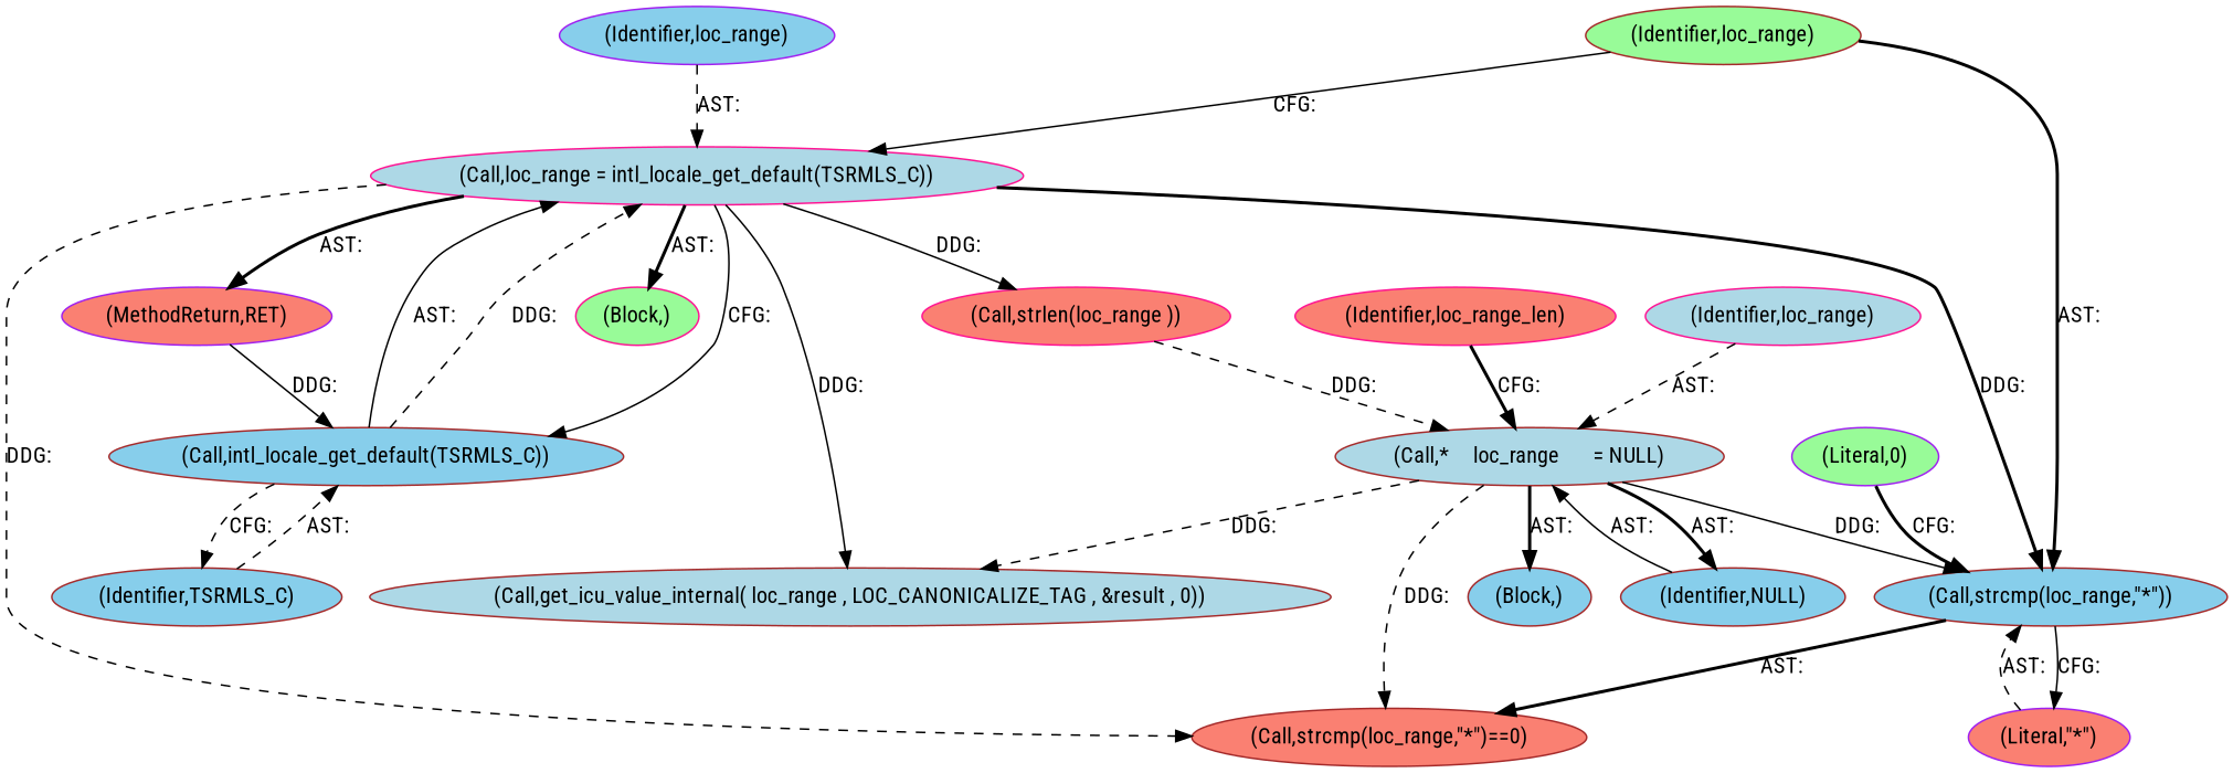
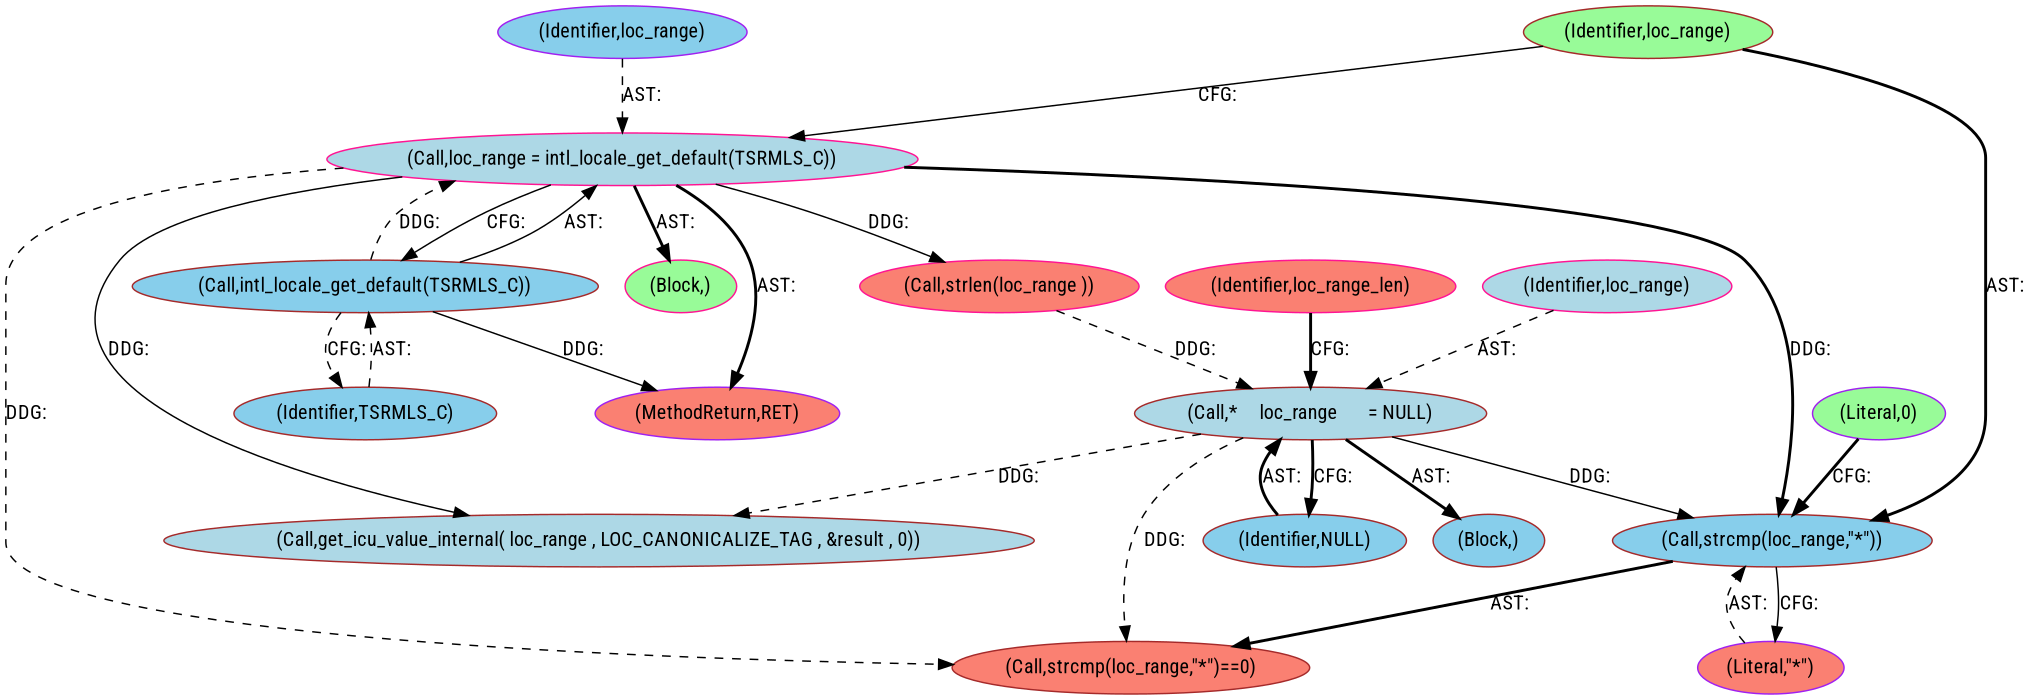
  digraph {
    fontname="Roboto Condensed"
    node [color=brown fillcolor=skyblue fontname="Roboto Condensed" style=filled]
    edge [fontname="Roboto Condensed" style=dashed]
    n1 [label="(Call,strcmp(loc_range,\"*\"))"]
    n2 [color=purple fillcolor=salmon label="(Literal,\"*\")"]
    n3 [fillcolor=salmon label="(Call,strcmp(loc_range,\"*\")==0)"]
    n4 [fillcolor=lightblue label="(Call,*     loc_range       = NULL)"]
    n5 [fillcolor=lightblue label="(Call,get_icu_value_internal( loc_range , LOC_CANONICALIZE_TAG , &result , 0))"]
    n6 [label="(Block,)"]
    n7 [label="(Identifier,NULL)"]
    n8 [color=deeppink fillcolor=salmon label="(Call,strlen(loc_range ))"]
    n9 [color=deeppink fillcolor=lightblue label="(Call,loc_range = intl_locale_get_default(TSRMLS_C))"]
    n10 [label="(Call,intl_locale_get_default(TSRMLS_C))"]
    n11 [color=deeppink fillcolor=palegreen label="(Block,)"]
    n12 [color=purple fillcolor=salmon label="(MethodReturn,RET)"]
    n13 [label="(Identifier,TSRMLS_C)"]
    n14 [color=deeppink fillcolor=salmon label="(Identifier,loc_range_len)"]
    n15 [color=purple label="(Identifier,loc_range)"]
    n16 [fillcolor=palegreen label="(Identifier,loc_range)"]
    n17 [color=purple fillcolor=palegreen label="(Literal,0)"]
    n18 [color=deeppink fillcolor=lightblue label="(Identifier,loc_range)"]
    n1 -> n2 [label="CFG: " style=solid]
    n1 -> n3 [label="AST: " style=bold]
    n2 -> n1 [label="AST: "]
    n4 -> n1 [label="DDG: " style=solid]
    n4 -> n3 [label="DDG: "]
    n4 -> n5 [label="DDG: "]
    n4 -> n6 [label="AST: " style=bold]
-   n4 -> n7 [label="AST: " style=bold]
-   n7 -> n4 [label="AST: " style=solid]
+   n4 -> n7 [label="CFG: " style=bold]
+   n7 -> n4 [label="AST: " style=bold]
    n8 -> n4 [label="DDG: "]
    n9 -> n1 [label="DDG: " style=bold]
    n9 -> n3 [label="DDG: "]
    n9 -> n5 [label="DDG: " style=solid]
    n9 -> n8 [label="DDG: " style=solid]
    n9 -> n10 [label="CFG: " style=solid]
    n9 -> n11 [label="AST: " style=bold]
    n9 -> n12 [label="AST: " style=bold]
    n10 -> n9 [label="AST: " style=solid]
    n10 -> n9 [label="DDG: "]
-   n12 -> n10 [label="DDG: " style=solid]
+   n10 -> n12 [label="DDG: " style=solid]
    n10 -> n13 [label="CFG: "]
    n13 -> n10 [label="AST: "]
    n14 -> n4 [label="CFG: " style=bold]
    n15 -> n9 [label="AST: "]
    n16 -> n1 [label="AST: " style=bold]
    n16 -> n9 [label="CFG: " style=solid]
    n17 -> n1 [label="CFG: " style=bold]
    n18 -> n4 [label="AST: "]
  }
